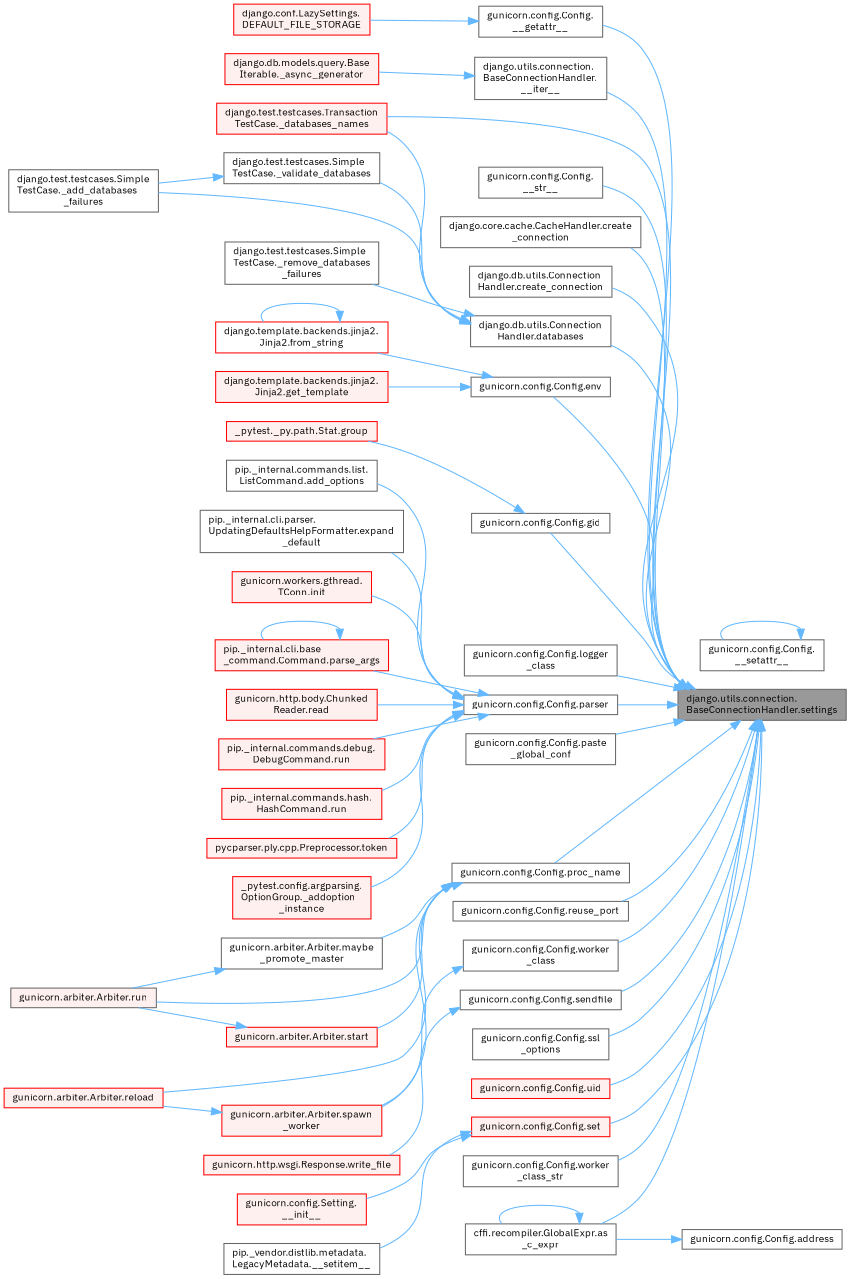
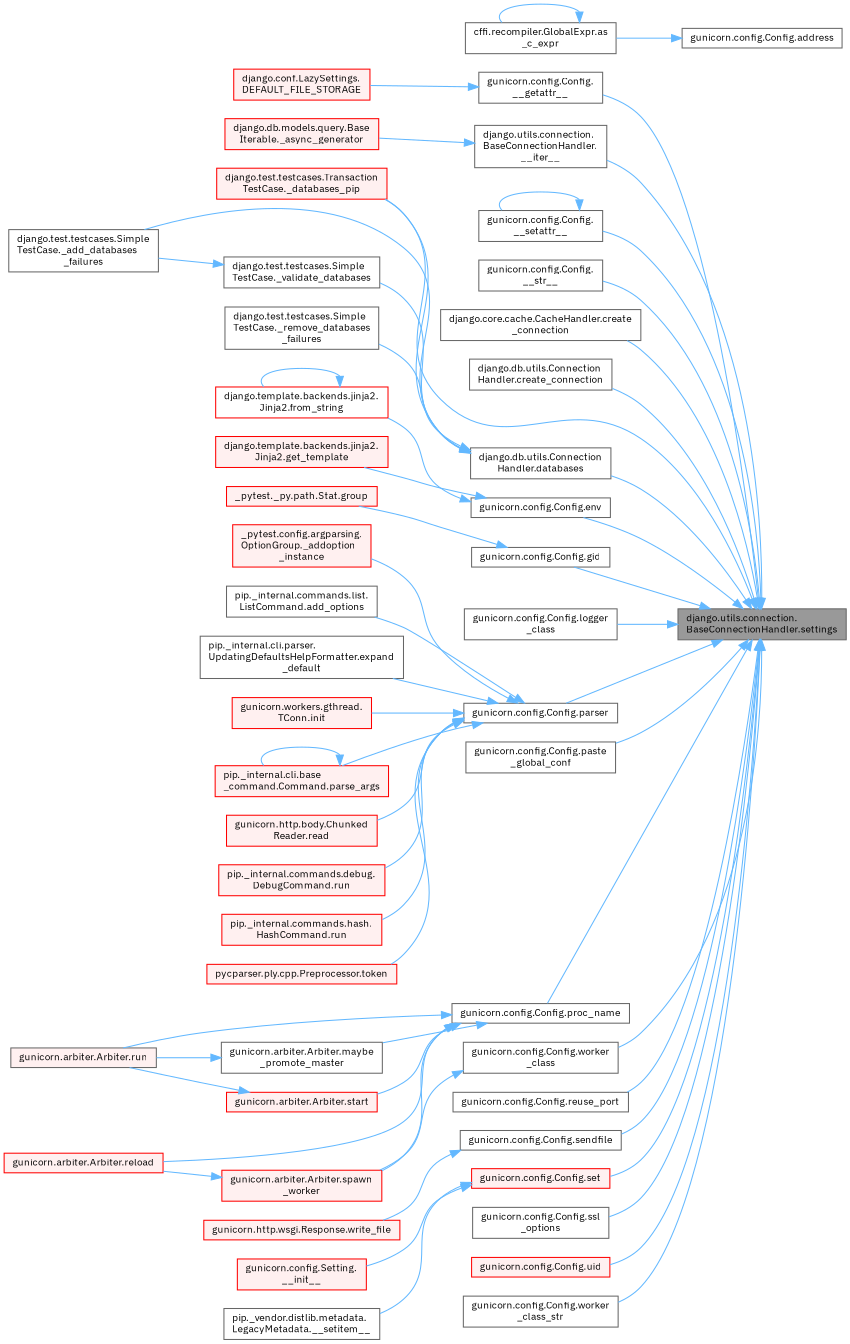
  digraph {
    fontname="IBM Plex Sans"
    rankdir=RL
    node [color=grey40 fillcolor=white fontname="IBM Plex Sans" fontsize=10 shape=box style=filled]
    edge [color=steelblue1 dir=back fontname="IBM Plex Sans" fontsize=10 labelfontname=Helvetica labelfontsize=10 style=solid]
    n1 [color=gray40 fillcolor=grey60 fontcolor=black height=0.2 label="django.utils.connection.\lBaseConnectionHandler.settings" width=0.4]
    n2 [height=0.2 label="gunicorn.config.Config.\l__getattr__" width=0.4]
    n3 [height=0.2 label="django.utils.connection.\lBaseConnectionHandler.\l__iter__" width=0.4]
    n4 [height=0.2 label="gunicorn.config.Config.\l__setattr__" width=0.4]
    n5 [height=0.2 label="gunicorn.config.Config.\l__str__" width=0.4]
    n6 [height=0.2 label="django.core.cache.CacheHandler.create\l_connection" width=0.4]
    n7 [height=0.2 label="django.db.utils.Connection\lHandler.create_connection" width=0.4]
    n8 [height=0.2 label="django.db.utils.Connection\lHandler.databases" width=0.4]
    n9 [height=0.2 label="gunicorn.config.Config.env" width=0.4]
    n10 [height=0.2 label="gunicorn.config.Config.gid" width=0.4]
    n11 [height=0.2 label="gunicorn.config.Config.logger\l_class" width=0.4]
    n12 [height=0.2 label="gunicorn.config.Config.parser" width=0.4]
    n13 [height=0.2 label="gunicorn.config.Config.paste\l_global_conf" width=0.4]
    n14 [height=0.2 label="gunicorn.config.Config.proc_name" width=0.4]
    n15 [height=0.2 label="gunicorn.config.Config.reuse_port" width=0.4]
    n16 [height=0.2 label="gunicorn.config.Config.sendfile" width=0.4]
    n17 [color=red fillcolor="#FFF0F0" height=0.2 label="gunicorn.config.Config.set" width=0.4]
    n18 [height=0.2 label="gunicorn.config.Config.ssl\l_options" width=0.4]
    n19 [color=red fillcolor="#FFF0F0" height=0.2 label="gunicorn.config.Config.uid" width=0.4]
    n20 [height=0.2 label="gunicorn.config.Config.worker\l_class" width=0.4]
    n21 [height=0.2 label="gunicorn.config.Config.worker\l_class_str" width=0.4]
-   n22 [color=red fillcolor="#FFF0F0" height=0.2 label="django.test.testcases.Transaction\lTestCase._databases_names" width=0.4]
+   n22 [color=red fillcolor="#FFF0F0" height=0.2 label="django.test.testcases.Transaction\lTestCase._databases_pip" width=0.4]
    n23 [color=red fillcolor="#FFF0F0" height=0.2 label="django.conf.LazySettings.\lDEFAULT_FILE_STORAGE" width=0.4]
    n24 [color=red fillcolor="#FFF0F0" height=0.2 label="django.db.models.query.Base\lIterable._async_generator" width=0.4]
    n25 [height=0.2 label="gunicorn.config.Config.address" width=0.4]
    n26 [height=0.2 label="cffi.recompiler.GlobalExpr.as\l_c_expr" width=0.4]
    n27 [height=0.2 label="django.test.testcases.Simple\lTestCase._add_databases\l_failures" width=0.4]
    n28 [height=0.2 label="django.test.testcases.Simple\lTestCase._remove_databases\l_failures" width=0.4]
    n29 [height=0.2 label="django.test.testcases.Simple\lTestCase._validate_databases" width=0.4]
    n30 [color=red height=0.2 label="django.template.backends.jinja2.\lJinja2.from_string" width=0.4]
    n31 [color=red fillcolor="#FFF0F0" height=0.2 label="django.template.backends.jinja2.\lJinja2.get_template" width=0.4]
    n32 [color=red fillcolor="#FFF0F0" height=0.2 label="_pytest._py.path.Stat.group" width=0.4]
    n33 [color=red fillcolor="#FFF0F0" height=0.2 label="_pytest.config.argparsing.\lOptionGroup._addoption\l_instance" width=0.4]
    n34 [height=0.2 label="pip._internal.commands.list.\lListCommand.add_options" width=0.4]
    n35 [height=0.2 label="pip._internal.cli.parser.\lUpdatingDefaultsHelpFormatter.expand\l_default" width=0.4]
    n36 [color=red fillcolor="#FFF0F0" height=0.2 label="gunicorn.workers.gthread.\lTConn.init" width=0.4]
    n37 [color=red fillcolor="#FFF0F0" height=0.2 label="pip._internal.cli.base\l_command.Command.parse_args" width=0.4]
    n38 [color=red fillcolor="#FFF0F0" height=0.2 label="gunicorn.http.body.Chunked\lReader.read" width=0.4]
    n39 [color=red fillcolor="#FFF0F0" height=0.2 label="pip._internal.commands.debug.\lDebugCommand.run" width=0.4]
    n40 [color=red fillcolor="#FFF0F0" height=0.2 label="pip._internal.commands.hash.\lHashCommand.run" width=0.4]
    n41 [color=red fillcolor="#FFF0F0" height=0.2 label="pycparser.ply.cpp.Preprocessor.token" width=0.4]
    n42 [height=0.2 label="gunicorn.arbiter.Arbiter.maybe\l_promote_master" width=0.4]
    n43 [fillcolor="#FFF0F0" height=0.2 label="gunicorn.arbiter.Arbiter.run" width=0.4]
    n44 [color=red fillcolor="#FFF0F0" height=0.2 label="gunicorn.arbiter.Arbiter.reload" width=0.4]
    n45 [color=red fillcolor="#FFF0F0" height=0.2 label="gunicorn.arbiter.Arbiter.spawn\l_worker" width=0.4]
    n46 [color=red fillcolor="#FFF0F0" height=0.2 label="gunicorn.arbiter.Arbiter.start" width=0.4]
    n47 [color=red fillcolor="#FFF0F0" height=0.2 label="gunicorn.http.wsgi.Response.write_file" width=0.4]
    n48 [color=red fillcolor="#FFF0F0" height=0.2 label="gunicorn.config.Setting.\l__init__" width=0.4]
    n49 [height=0.2 label="pip._vendor.distlib.metadata.\lLegacyMetadata.__setitem__" width=0.4]
    n1 -> n2
    n1 -> n3
-   n1 -> n26
+   n1 -> n4
    n1 -> n5
    n1 -> n6
    n1 -> n7
    n1 -> n8
    n1 -> n9
    n1 -> n10
    n1 -> n11
    n1 -> n12
    n1 -> n13
    n1 -> n14
    n1 -> n15
    n1 -> n16
    n1 -> n17
    n1 -> n18
    n1 -> n19
    n1 -> n20
    n1 -> n21
    n1 -> n22
    n2 -> n23
    n3 -> n24
    n4 -> n4
    n8 -> n22
    n8 -> n27
    n8 -> n28
    n8 -> n29
    n9 -> n30
    n9 -> n31
    n10 -> n32
    n12 -> n33
    n12 -> n34
    n12 -> n35
    n12 -> n36
    n12 -> n37
    n12 -> n38
    n12 -> n39
    n12 -> n40
    n12 -> n41
    n14 -> n42
    n14 -> n43
    n14 -> n44
    n14 -> n45
    n14 -> n46
    n16 -> n47
    n17 -> n48
    n17 -> n49
    n20 -> n45
    n25 -> n26
    n26 -> n26
    n29 -> n27
    n30 -> n30
    n37 -> n37
    n42 -> n43
    n45 -> n44
    n46 -> n43
  }
